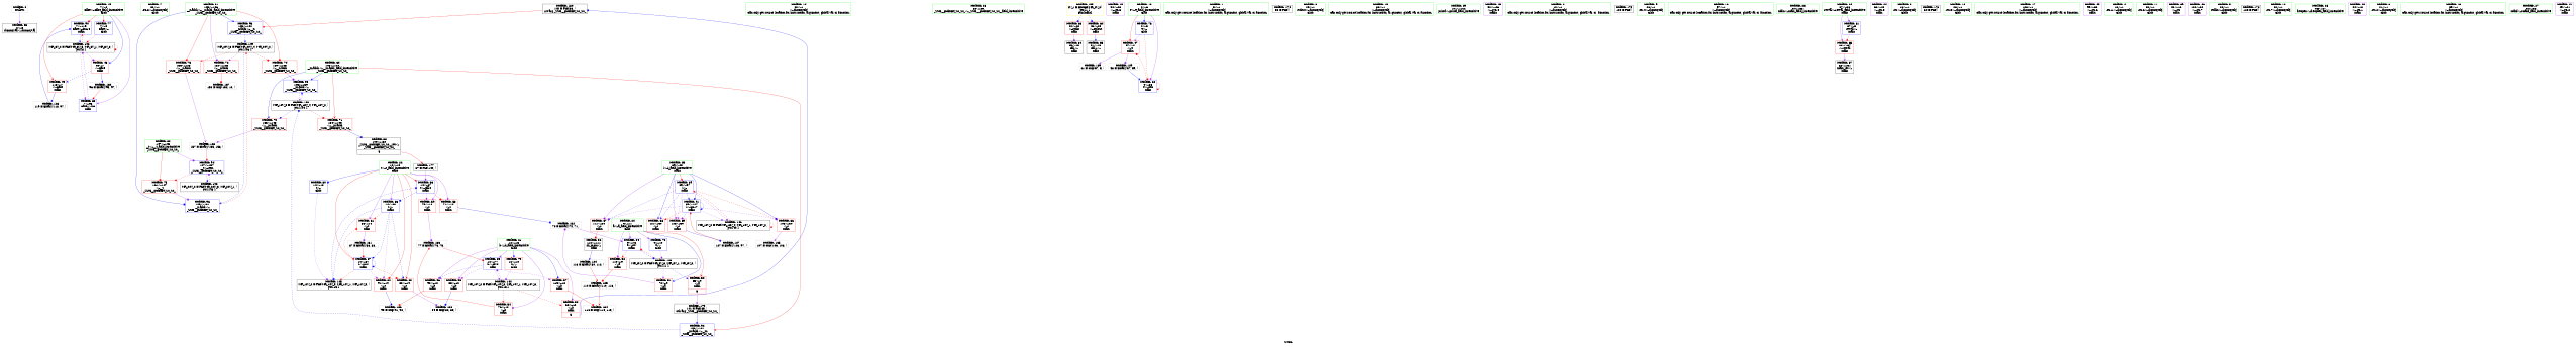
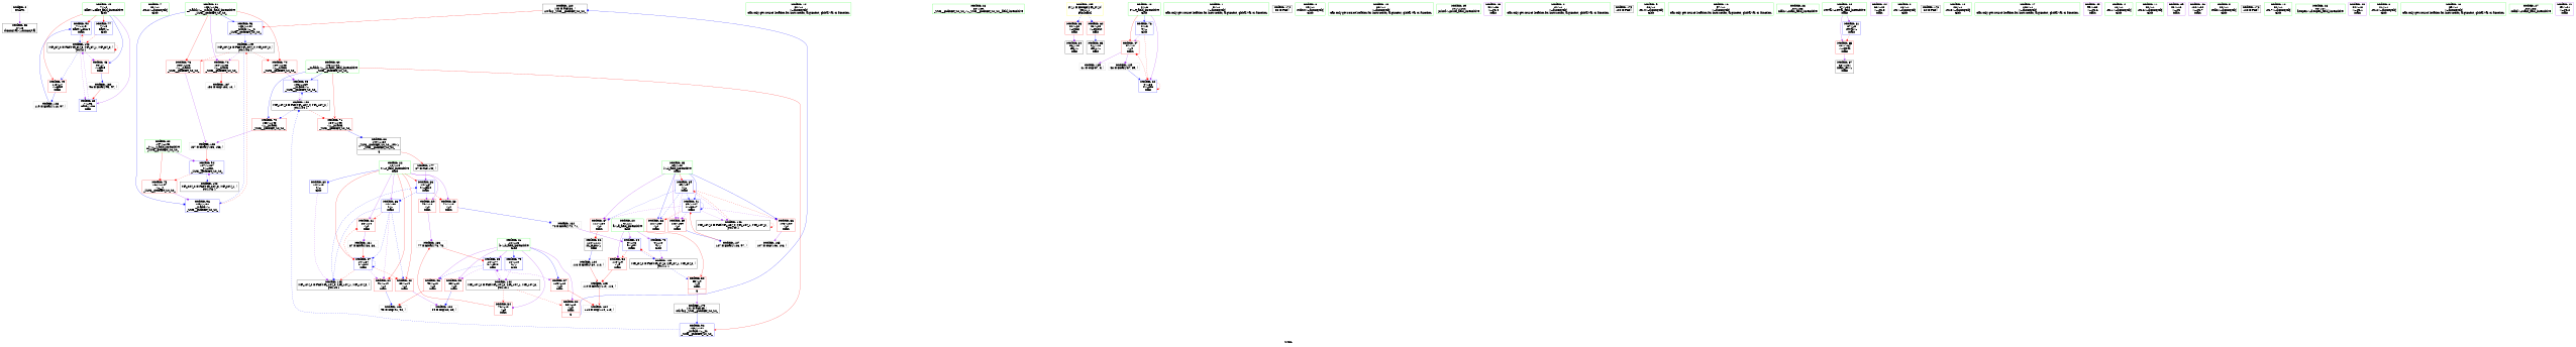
  digraph {
    label=SVFG
    node [color=green shape=record]
    edge [arrowhead=box color=purple style=solid]
    n1 [color=grey label="{NodeID: 0\nNullPtr}"]
    n2 [color=black label="{NodeID: 33\n2\<--3\ndummyVal\<--dummyVal\n}"]
    n3 [color=blue label="{NodeID: 90\n7\<--119\nCase\<--inc14\nmain\n}"]
    n4 [color=black label="{NodeID: 142\nMR_6V_2 = PHI(MR_6V_5, MR_6V_1, MR_6V_3, )\npts\{8 \}\n}"]
    n5 [color=red label="{NodeID: 49\n118\<--7\n\<--Case\nmain\n}"]
    n6 [color=red label="{NodeID: 48\n95\<--7\n\<--Case\nmain\n}"]
    n7 [color=blue label="{NodeID: 88\n7\<--96\nCase\<--inc\nmain\n}"]
    n8 [color=grey label="{NodeID: 128\n119 = Binary(118, 97, )\n}"]
    n9 [color=grey label="{NodeID: 130\n96 = Binary(95, 97, )\n}"]
    n10 [label="{NodeID: 7\n23\<--1\n.str.3\<--dummyObj\nGlob }"]
    n11 [color=black label="{NodeID: 180\n142 = PHI(66, )\n1st arg _ZSt5__gcdIxET_S0_S0_ }"]
    n12 [color=blue label="{NodeID: 93\n145\<--142\n__n.addr\<--__n\n_ZSt5__gcdIxET_S0_S0_\n}"]
    n13 [color=black label="{NodeID: 149\nMR_20V_3 = PHI(MR_20V_4, MR_20V_2, )\npts\{146 \}\n}"]
    n14 [color=red label="{NodeID: 72\n152\<--145\n\<--__n.addr\n_ZSt5__gcdIxET_S0_S0_\n}"]
    n15 [color=red label="{NodeID: 73\n156\<--145\n\<--__n.addr\n_ZSt5__gcdIxET_S0_S0_\n}"]
    n16 [color=red label="{NodeID: 74\n159\<--145\n\<--__n.addr\n_ZSt5__gcdIxET_S0_S0_\n}"]
    n17 [color=blue label="{NodeID: 96\n145\<--161\n__n.addr\<--\n_ZSt5__gcdIxET_S0_S0_\n}"]
    n18 [label="{NodeID: 14\n80\<--1\n\<--dummyObj\nCan only get source location for instruction, argument, global var or function.}"]
    n19 [label="{NodeID: 21\n12\<--13\nb\<--b_field_insensitive\nGlob }"]
    n20 [color=red label="{NodeID: 53\n66\<--12\n\<--b\nmain\n|{<s0>5}}"]
    n21 [color=red label="{NodeID: 54\n76\<--12\n\<--b\nmain\n}"]
    n22 [color=red label="{NodeID: 55\n83\<--12\n\<--b\nmain\n}"]
    n23 [color=red label="{NodeID: 56\n92\<--12\n\<--b\nmain\n}"]
    n24 [color=red label="{NodeID: 57\n115\<--12\n\<--b\nmain\n}"]
-   n25 [color=red label="{NodeID: 79\n12\<--10\nb\<--\nGlob }"]
+   n25 [color=blue label="{NodeID: 79\n12\<--10\nb\<--\nGlob }"]
    n26 [color=blue label="{NodeID: 85\n12\<--77\nb\<--div5\nmain\n}"]
    n27 [color=grey label="{NodeID: 133\n77 = Binary(76, 75, )\n}"]
    n28 [color=grey label="{NodeID: 138\n84 = cmp(82, 83, )\n}"]
    n29 [color=grey label="{NodeID: 136\n93 = cmp(91, 92, )\n}"]
    n30 [color=grey label="{NodeID: 134\n116 = cmp(114, 115, )\n}"]
    n31 [color=black label="{NodeID: 144\nMR_10V_2 = PHI(MR_10V_3, MR_10V_1, MR_10V_3, )\npts\{13 \}\n}"]
    n32 [label="{NodeID: 28\n68\<--69\n_ZSt5__gcdIxET_S0_S0_\<--_ZSt5__gcdIxET_S0_S0__field_insensitive\n}"]
    n33 [color=black label="{NodeID: 35\n51\<--48\ncall1\<--\nmain\n}"]
    n34 [color=grey label="{NodeID: 125\n114 = Binary(110, 113, )\n}"]
-   n35 [color=purple label="{NodeID: 42\n50\<--23\n\<--.str.3\nmain\n}"]
    n36 [color=grey label="{NodeID: 132\n73 = Binary(72, 71, )\n}"]
    n37 [color=blue label="{NodeID: 84\n9\<--73\na\<--div\nmain\n}"]
    n38 [color=red label="{NodeID: 52\n110\<--9\n\<--a\nmain\n}"]
    n39 [color=black label="{NodeID: 143\nMR_8V_2 = PHI(MR_8V_3, MR_8V_1, MR_8V_3, )\npts\{11 \}\n}"]
    n40 [color=red label="{NodeID: 50\n65\<--9\n\<--a\nmain\n|{<s0>5}}"]
-   n41 [color=red label="{NodeID: 51\n72\<--9\n\<--a\nmain\n}"]
    n42 [color=grey label="{NodeID: 139\n61 = cmp(57, 5, )\n}"]
    n43 [color=black label="{NodeID: 146\nMR_16V_2 = PHI(MR_16V_4, MR_16V_1, MR_16V_2, )\npts\{40 \}\n}"]
    n44 [color=blue label="{NodeID: 89\n39\<--97\ni\<--\nmain\n}"]
    n45 [color=blue label="{NodeID: 91\n39\<--127\ni\<--inc17\nmain\n}"]
    n46 [color=red label="{NodeID: 66\n106\<--39\n\<--i\nmain\n}"]
    n47 [color=red label="{NodeID: 67\n111\<--39\n\<--i\nmain\n}"]
    n48 [color=red label="{NodeID: 68\n121\<--39\n\<--i\nmain\n}"]
    n49 [color=red label="{NodeID: 69\n126\<--39\n\<--i\nmain\n}"]
    n50 [color=grey label="{NodeID: 135\n107 = cmp(106, 108, )\n}"]
    n51 [color=black label="{NodeID: 36\n112\<--111\nsh_prom\<--\nmain\n}"]
    n52 [color=grey label="{NodeID: 127\n127 = Binary(126, 97, )\n}"]
    n53 [color=red label="{NodeID: 63\n42\<--20\n\<--stdin\nmain\n}"]
    n54 [color=black label="{NodeID: 34\n45\<--42\ncall\<--\nmain\n}"]
    n55 [color=red label="{NodeID: 70\n155\<--143\n\<--__m.addr\n_ZSt5__gcdIxET_S0_S0_\n}"]
    n56 [color=grey label="{NodeID: 126\n157 = Binary(155, 156, )\n}"]
    n57 [color=blue label="{NodeID: 94\n147\<--157\n__t\<--rem\n_ZSt5__gcdIxET_S0_S0_\n}"]
    n58 [color=black label="{NodeID: 148\nMR_22V_2 = PHI(MR_22V_3, MR_22V_1, )\npts\{148 \}\n}"]
    n59 [color=red label="{NodeID: 75\n161\<--147\n\<--__t\n_ZSt5__gcdIxET_S0_S0_\n}"]
    n60 [color=blue label="{NodeID: 77\n7\<--5\nCase\<--\nGlob }"]
    n61 [color=black label="{NodeID: 179\n141 = PHI(65, )\n0th arg _ZSt5__gcdIxET_S0_S0_ }"]
    n62 [label="{NodeID: 1\n5\<--1\n\<--dummyObj\nCan only get source location for instruction, argument, global var or function.}"]
    n63 [color=black label="{NodeID: 174\n53 = PHI()\n}"]
    n64 [color=grey label="{NodeID: 124\n113 = Binary(80, 112, )\n}"]
    n65 [label="{NodeID: 8\n25\<--1\nstdout\<--dummyObj\nGlob }"]
    n66 [label="{NodeID: 15\n88\<--1\n\<--dummyObj\nCan only get source location for instruction, argument, global var or function.}"]
    n67 [label="{NodeID: 22\n14\<--15\nt\<--t_field_insensitive\nCase }"]
    n68 [color=red label="{NodeID: 58\n71\<--14\n\<--t\nmain\n}"]
    n69 [color=red label="{NodeID: 59\n75\<--14\n\<--t\nmain\n}"]
    n70 [color=red label="{NodeID: 60\n82\<--14\n\<--t\nmain\n}"]
    n71 [color=red label="{NodeID: 61\n86\<--14\n\<--t\nmain\n}"]
    n72 [color=red label="{NodeID: 62\n91\<--14\n\<--t\nmain\n}"]
    n73 [color=blue label="{NodeID: 80\n14\<--10\nt\<--\nGlob }"]
    n74 [color=blue label="{NodeID: 83\n14\<--67\nt\<--call4\nmain\n}"]
    n75 [color=blue label="{NodeID: 86\n14\<--80\nt\<--\nmain\n}"]
    n76 [color=blue label="{NodeID: 87\n14\<--87\nt\<--mul\nmain\n}"]
    n77 [color=grey label="{NodeID: 131\n87 = Binary(86, 88, )\n}"]
    n78 [color=black label="{NodeID: 145\nMR_12V_2 = PHI(MR_12V_5, MR_12V_1, MR_12V_5, )\npts\{15 \}\n}"]
    n79 [label="{NodeID: 29\n101\<--102\nprintf\<--printf_field_insensitive\n}"]
    n80 [color=purple label="{NodeID: 43\n52\<--26\n\<--.str.4\nmain\n}"]
    n81 [color=blue label="{NodeID: 92\n143\<--141\n__m.addr\<--__m\n_ZSt5__gcdIxET_S0_S0_\n}"]
    n82 [color=black label="{NodeID: 150\nMR_18V_3 = PHI(MR_18V_4, MR_18V_2, )\npts\{144 \}\n}"]
    n83 [color=red label="{NodeID: 64\n48\<--25\n\<--stdout\nmain\n}"]
    n84 [color=red label="{NodeID: 71\n164\<--143\n\<--__m.addr\n_ZSt5__gcdIxET_S0_S0_\n}"]
    n85 [color=black label="{NodeID: 38\n140\<--164\n_ZSt5__gcdIxET_S0_S0__ret\<--\n_ZSt5__gcdIxET_S0_S0_\n|{<s0>5}}"]
    n86 [color=black label="{NodeID: 177\n67 = PHI(140, )\n}"]
    n87 [color=blue label="{NodeID: 78\n9\<--10\na\<--\nGlob }"]
    n88 [label="{NodeID: 2\n10\<--1\n\<--dummyObj\nCan only get source location for instruction, argument, global var or function.}"]
    n89 [color=black label="{NodeID: 175\n100 = PHI()\n}"]
    n90 [color=blue label="{NodeID: 95\n143\<--159\n__m.addr\<--\n_ZSt5__gcdIxET_S0_S0_\n}"]
    n91 [label="{NodeID: 9\n26\<--1\n.str.4\<--dummyObj\nGlob }"]
    n92 [label="{NodeID: 16\n97\<--1\n\<--dummyObj\nCan only get source location for instruction, argument, global var or function.}"]
    n93 [label="{NodeID: 23\n34\<--35\nmain\<--main_field_insensitive\n}"]
    n94 [label="{NodeID: 30\n143\<--144\n__m.addr\<--__m.addr_field_insensitive\n_ZSt5__gcdIxET_S0_S0_\n}"]
    n95 [color=black label="{NodeID: 37\n36\<--131\nmain_ret\<--\nmain\n}"]
    n96 [color=purple label="{NodeID: 44\n63\<--28\n\<--.str.5\nmain\n}"]
    n97 [color=red label="{NodeID: 65\n131\<--37\n\<--retval\nmain\n}"]
    n98 [color=yellow label="{NodeID: 155\n2V_1 = ENCHI(MR_2V_0)\npts\{1 \}\nFun[main]}" style=double]
    n99 [color=grey label="{NodeID: 137\n153 = cmp(152, 10, )\n}"]
    n100 [label="{NodeID: 3\n16\<--1\n.str\<--dummyObj\nGlob }"]
    n101 [color=black label="{NodeID: 176\n64 = PHI()\n}"]
    n102 [label="{NodeID: 10\n28\<--1\n.str.5\<--dummyObj\nGlob }"]
    n103 [label="{NodeID: 17\n108\<--1\n\<--dummyObj\nCan only get source location for instruction, argument, global var or function.}"]
    n104 [label="{NodeID: 24\n37\<--38\nretval\<--retval_field_insensitive\nmain\n}"]
    n105 [color=blue label="{NodeID: 81\n37\<--5\nretval\<--\nmain\n}"]
    n106 [label="{NodeID: 31\n145\<--146\n__n.addr\<--__n.addr_field_insensitive\n_ZSt5__gcdIxET_S0_S0_\n}"]
    n107 [color=purple label="{NodeID: 45\n99\<--30\n\<--.str.6\nmain\n}"]
    n108 [label="{NodeID: 4\n18\<--1\n.str.1\<--dummyObj\nGlob }"]
    n109 [label="{NodeID: 11\n30\<--1\n.str.6\<--dummyObj\nGlob }"]
    n110 [label="{NodeID: 18\n4\<--6\nT\<--T_field_insensitive\nGlob }"]
    n111 [color=red label="{NodeID: 47\n57\<--4\n\<--T\nmain\n}"]
    n112 [color=blue label="{NodeID: 76\n4\<--5\nT\<--\nGlob }"]
    n113 [color=blue label="{NodeID: 82\n4\<--58\nT\<--dec\nmain\n}"]
    n114 [color=grey label="{NodeID: 129\n58 = Binary(57, 59, )\n}"]
    n115 [label="{NodeID: 25\n39\<--40\ni\<--i_field_insensitive\nmain\n}"]
    n116 [label="{NodeID: 32\n147\<--148\n__t\<--__t_field_insensitive\n_ZSt5__gcdIxET_S0_S0_\n}"]
    n117 [color=purple label="{NodeID: 39\n43\<--16\n\<--.str\nmain\n}"]
    n118 [color=purple label="{NodeID: 46\n122\<--32\n\<--.str.7\nmain\n}"]
    n119 [label="{NodeID: 5\n20\<--1\nstdin\<--dummyObj\nGlob }"]
    n120 [color=black label="{NodeID: 178\n123 = PHI()\n}"]
    n121 [label="{NodeID: 12\n32\<--1\n.str.7\<--dummyObj\nGlob }"]
    n122 [label="{NodeID: 19\n7\<--8\nCase\<--Case_field_insensitive\nGlob }"]
    n123 [label="{NodeID: 26\n46\<--47\nfreopen\<--freopen_field_insensitive\n}"]
    n124 [color=purple label="{NodeID: 40\n44\<--18\n\<--.str.1\nmain\n}"]
    n125 [label="{NodeID: 6\n21\<--1\n.str.2\<--dummyObj\nGlob }"]
    n126 [label="{NodeID: 13\n59\<--1\n\<--dummyObj\nCan only get source location for instruction, argument, global var or function.}"]
    n127 [label="{NodeID: 20\n9\<--11\na\<--a_field_insensitive\nGlob }"]
    n128 [label="{NodeID: 27\n54\<--55\nscanf\<--scanf_field_insensitive\n}"]
    n129 [color=purple label="{NodeID: 41\n49\<--21\n\<--.str.2\nmain\n}"]
    n1 -> n2 [arrowhead=diamond]
    n3 -> n4 [arrowhead=vee color=blue style=dashed]
    n4 -> n3 [arrowhead=vee color=red style=dashed]
    n4 -> n4 [color=red style=dashed]
-   n6 -> n5 [arrowhead=vee color=blue style=dashed]
+   n4 -> n5 [arrowhead=vee color=blue style=dashed]
    n4 -> n6 [style=dashed]
    n4 -> n7 [arrowhead=diamond style=dashed]
    n5 -> n8 [arrowhead=diamond color=blue]
    n6 -> n9 [arrowhead=diamond color=blue]
    n7 -> n4 [style=dashed]
    n8 -> n3 [arrowhead=diamond color=blue]
    n9 -> n7 [arrowhead=diamond color=red]
    n11 -> n12 [arrowhead=diamond color=red]
    n12 -> n13 [arrowhead=vee color=blue style=dashed]
    n13 -> n14 [arrowhead=vee style=dashed]
    n13 -> n15 [arrowhead=vee color=red style=dashed]
    n13 -> n16 [color=red style=dashed]
    n13 -> n17 [arrowhead=vee color=blue style=dashed]
    n14 -> n99 [color=red]
    n15 -> n56 [arrowhead=vee]
    n16 -> n90
    n17 -> n13 [arrowhead=vee color=red style=dashed]
    n19 -> n20 [arrowhead=diamond]
    n19 -> n21
    n19 -> n22 [arrowhead=vee]
    n19 -> n23 [arrowhead=diamond]
    n19 -> n24 [arrowhead=diamond color=blue]
    n19 -> n25 [arrowhead=diamond color=blue]
    n19 -> n26 [arrowhead=vee]
    n20 -> n11 [color=blue tailport=s0]
    n21 -> n27 [arrowhead=diamond color=red]
    n22 -> n28 [color=blue]
    n23 -> n29 [color=red]
    n24 -> n30 [color=red]
    n25 -> n31 [style=dashed]
    n26 -> n22 [arrowhead=diamond style=dashed]
    n26 -> n23 [arrowhead=vee color=blue style=dashed]
    n26 -> n24 [arrowhead=diamond style=dashed]
    n26 -> n31 [arrowhead=diamond style=dashed]
    n27 -> n26 [color=red]
    n31 -> n20 [arrowhead=vee color=red style=dashed]
    n31 -> n21 [arrowhead=vee color=red style=dashed]
    n31 -> n26 [style=dashed]
    n34 -> n30 [arrowhead=vee color=red]
    n36 -> n37 [arrowhead=diamond]
    n37 -> n38 [arrowhead=vee color=red style=dashed]
    n37 -> n39 [color=blue style=dashed]
    n38 -> n34 [color=red]
    n39 -> n37 [color=red style=dashed]
    n39 -> n40 [arrowhead=vee color=blue style=dashed]
-   n39 -> n41 [arrowhead=vee style=dashed]
    n40 -> n61 [arrowhead=vee tailport=s0]
-   n41 -> n36
    n43 -> n43 [arrowhead=diamond color=red style=dashed]
    n43 -> n44 [arrowhead=diamond color=red style=dashed]
    n44 -> n43 [style=dashed]
    n44 -> n45 [arrowhead=vee color=blue style=dashed]
    n44 -> n46 [arrowhead=vee color=red style=dashed]
    n44 -> n47 [color=blue style=dashed]
    n44 -> n48 [arrowhead=vee color=blue style=dashed]
    n44 -> n49 [arrowhead=vee style=dashed]
    n45 -> n43 [arrowhead=diamond style=dashed]
    n45 -> n45 [arrowhead=diamond color=blue style=dashed]
    n45 -> n46 [style=dashed]
    n45 -> n47 [arrowhead=vee style=dashed]
    n45 -> n48 [arrowhead=diamond color=red style=dashed]
    n45 -> n49 [style=dashed]
    n46 -> n50 [arrowhead=vee]
    n47 -> n51 [color=red]
    n49 -> n52 [color=blue]
    n51 -> n64 [arrowhead=vee color=blue]
    n52 -> n45 [arrowhead=diamond color=red]
    n53 -> n54
    n55 -> n56 [arrowhead=diamond]
    n56 -> n57 [arrowhead=diamond color=red]
    n57 -> n58 [arrowhead=diamond color=blue style=dashed]
    n57 -> n59 [arrowhead=diamond color=red style=dashed]
    n58 -> n57 [style=dashed]
    n59 -> n17
    n60 -> n4 [arrowhead=diamond color=red style=dashed]
    n61 -> n81 [arrowhead=diamond color=blue]
    n64 -> n34 [arrowhead=vee color=red]
    n67 -> n68 [arrowhead=diamond]
    n67 -> n69 [arrowhead=vee]
    n67 -> n70 [arrowhead=vee color=red]
    n67 -> n71 [arrowhead=vee]
    n67 -> n72 [color=red]
    n67 -> n73 [color=blue]
    n67 -> n74 [arrowhead=diamond color=red]
    n67 -> n75 [arrowhead=vee]
    n67 -> n76 [color=red]
    n68 -> n36 [color=blue]
    n69 -> n27
    n70 -> n28
    n71 -> n77
    n72 -> n29 [arrowhead=diamond color=blue]
    n73 -> n78 [style=dashed]
    n74 -> n68 [color=red style=dashed]
    n74 -> n69 [arrowhead=diamond style=dashed]
    n74 -> n75 [color=blue style=dashed]
    n75 -> n70 [arrowhead=diamond color=blue style=dashed]
    n75 -> n71 [arrowhead=vee color=red style=dashed]
    n75 -> n72 [arrowhead=diamond style=dashed]
    n75 -> n76 [arrowhead=diamond color=blue style=dashed]
    n75 -> n78 [color=blue style=dashed]
    n76 -> n70 [color=red style=dashed]
    n76 -> n71 [color=red style=dashed]
    n76 -> n72 [arrowhead=diamond style=dashed]
    n76 -> n76 [arrowhead=diamond color=blue style=dashed]
    n76 -> n78 [arrowhead=vee color=red style=dashed]
    n77 -> n76 [color=red]
    n78 -> n74 [color=blue style=dashed]
    n81 -> n82 [color=blue style=dashed]
    n82 -> n55 [arrowhead=diamond color=blue style=dashed]
    n82 -> n84 [color=red style=dashed]
    n82 -> n90 [arrowhead=diamond color=blue style=dashed]
    n83 -> n33 [arrowhead=vee color=blue]
    n84 -> n85 [color=blue]
    n85 -> n86 [arrowhead=vee color=red tailport=s0]
    n86 -> n74 [arrowhead=diamond]
    n87 -> n39 [arrowhead=diamond style=dashed]
    n90 -> n82 [arrowhead=vee style=dashed]
    n94 -> n55 [arrowhead=vee color=blue]
    n94 -> n81 [arrowhead=vee color=red]
    n94 -> n84 [arrowhead=vee color=red]
    n94 -> n90 [arrowhead=vee color=blue]
    n97 -> n95 [arrowhead=vee]
    n98 -> n53 [color=blue style=dashed]
    n98 -> n83 [color=blue style=dashed]
    n104 -> n97 [arrowhead=vee]
    n104 -> n105 [arrowhead=diamond]
    n105 -> n97 [arrowhead=diamond color=red style=dashed]
    n106 -> n12 [arrowhead=vee color=blue]
    n106 -> n14
    n106 -> n15 [color=red]
    n106 -> n16 [color=red]
    n106 -> n17 [color=blue]
    n110 -> n111 [arrowhead=vee color=red]
    n110 -> n112 [arrowhead=vee color=blue]
    n110 -> n113 [arrowhead=diamond]
    n111 -> n42 [arrowhead=vee]
    n111 -> n114
    n112 -> n111 [arrowhead=vee style=dashed]
    n112 -> n113 [color=red style=dashed]
    n113 -> n111 [color=red style=dashed]
    n113 -> n113 [arrowhead=diamond color=red style=dashed]
    n114 -> n113 [arrowhead=vee color=blue]
    n115 -> n44 [arrowhead=diamond color=red]
    n115 -> n45 [arrowhead=diamond color=blue]
    n115 -> n46 [arrowhead=diamond color=blue]
    n115 -> n47
    n115 -> n48 [arrowhead=vee color=blue]
    n115 -> n49 [arrowhead=diamond]
    n116 -> n57
    n116 -> n59 [color=red]
    n122 -> n3 [color=red]
    n122 -> n5 [arrowhead=vee color=red]
    n122 -> n6 [arrowhead=vee color=blue]
    n122 -> n7 [arrowhead=vee]
    n122 -> n60 [arrowhead=diamond color=red]
    n127 -> n37 [arrowhead=vee]
    n127 -> n38
    n127 -> n40 [arrowhead=vee color=red]
-   n127 -> n41 [arrowhead=vee color=blue]
    n127 -> n87 [arrowhead=vee]
  }
